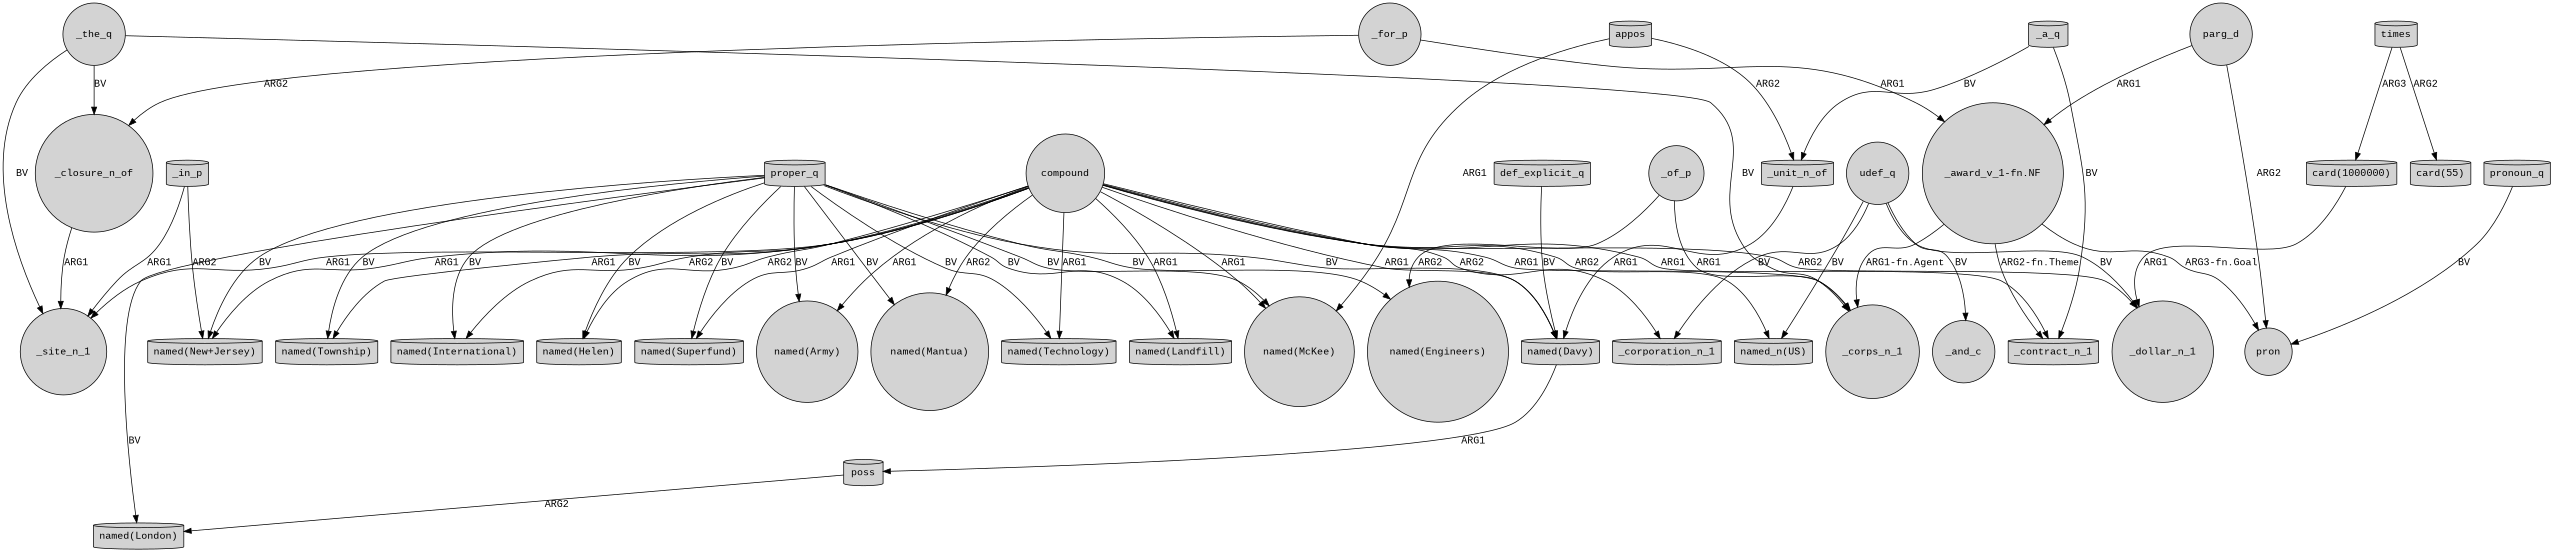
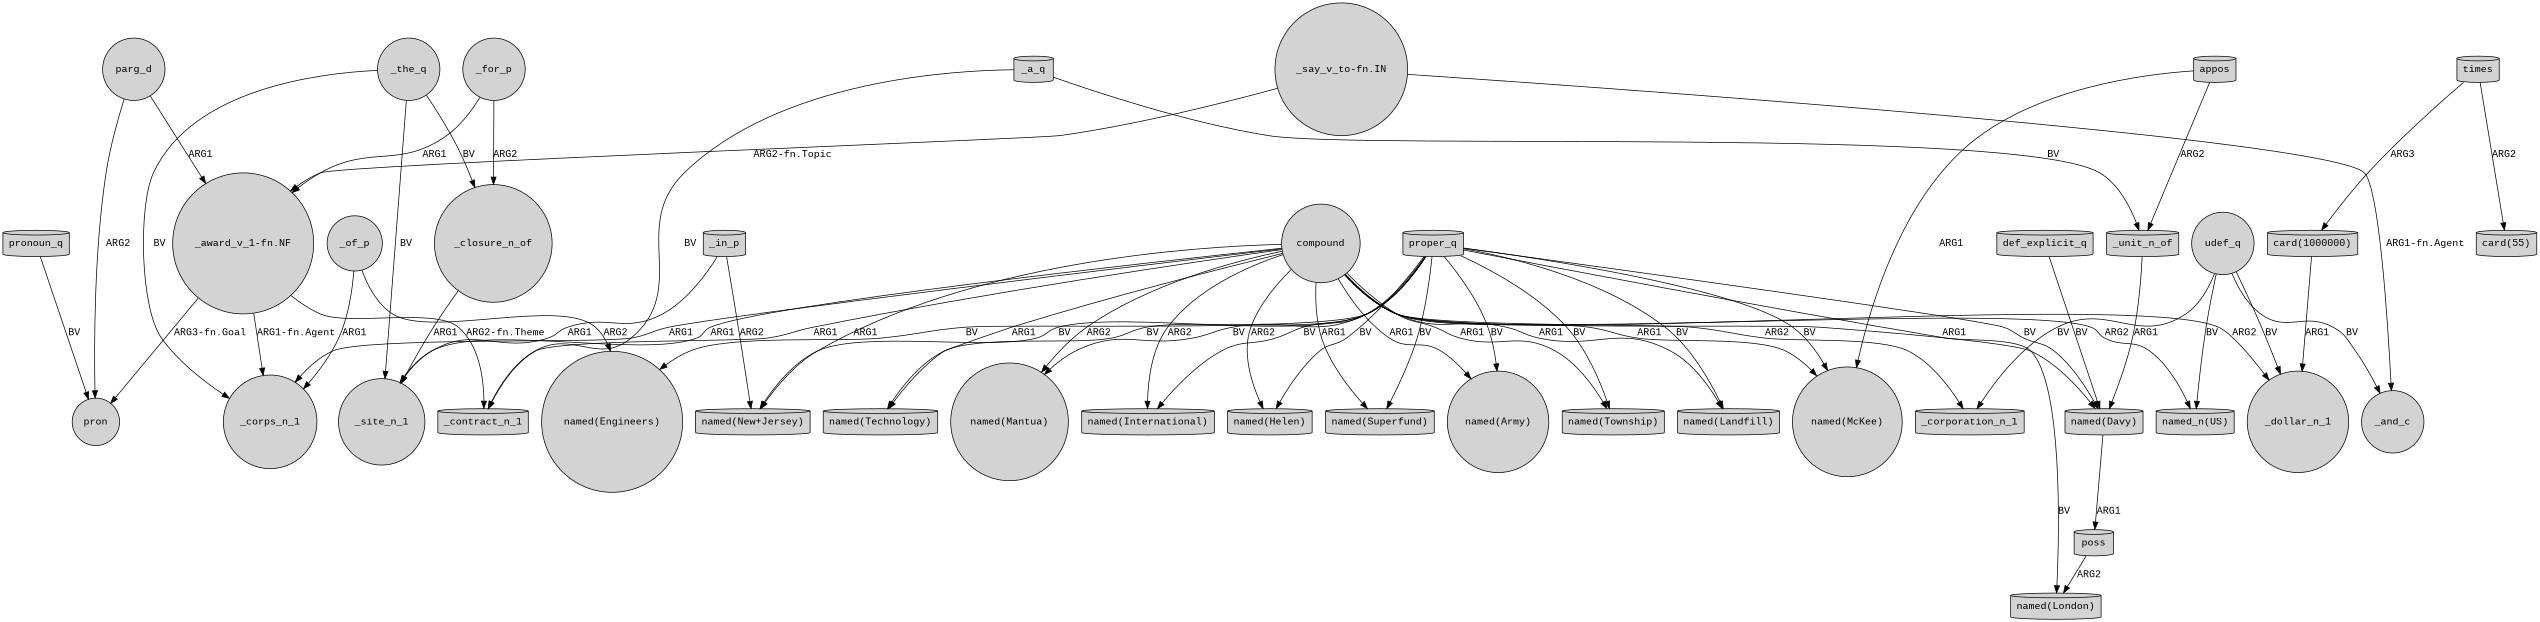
  digraph {
    fontname="Liberation Mono"
    node [fontname="Liberation Mono" shape=cylinder style=filled]
    edge [fontname="Liberation Mono"]
+   "_say_v_to-fn.IN" [shape=circle]
    "_award_v_1-fn.NF" [shape=circle]
    _and_c [shape=circle]
    _corps_n_1 [shape=circle]
    _contract_n_1
    pron [shape=circle]
    _the_q [shape=circle]
    _site_n_1 [shape=circle]
    _closure_n_of [shape=circle]
    _dollar_n_1 [shape=circle]
    "card(1000000)"
    udef_q [shape=circle]
    "named_n(US)"
    _corporation_n_1
    _unit_n_of
    "named(Davy)"
    poss
    _for_p [shape=circle]
    _in_p
    "named(New+Jersey)"
    compound [shape=circle]
    "named(Technology)"
    "named(McKee)" [shape=circle]
    "named(Landfill)"
    "named(Helen)"
    "named(Army)" [shape=circle]
    "named(Superfund)"
    "named(Township)"
    "named(Mantua)" [shape=circle]
    "named(International)"
    proper_q
    "named(Engineers)" [shape=circle]
    "named(London)"
    times
    "card(55)"
    def_explicit_q
    _a_q
    parg_d [shape=circle]
    pronoun_q
    _of_p [shape=circle]
    appos
+   "_say_v_to-fn.IN" -> "_award_v_1-fn.NF" [label="ARG2-fn.Topic"]
+   "_say_v_to-fn.IN" -> _and_c [label="ARG1-fn.Agent"]
    "_award_v_1-fn.NF" -> _corps_n_1 [label="ARG1-fn.Agent"]
    "_award_v_1-fn.NF" -> _contract_n_1 [label="ARG2-fn.Theme"]
    "_award_v_1-fn.NF" -> pron [label="ARG3-fn.Goal"]
    _the_q -> _corps_n_1 [label=BV]
    _the_q -> _site_n_1 [label=BV]
    _the_q -> _closure_n_of [label=BV]
    _closure_n_of -> _site_n_1 [label=ARG1]
    "card(1000000)" -> _dollar_n_1 [label=ARG1]
    udef_q -> _and_c [label=BV]
    udef_q -> _dollar_n_1 [label=BV]
    udef_q -> "named_n(US)" [label=BV]
    udef_q -> _corporation_n_1 [label=BV]
    _unit_n_of -> "named(Davy)" [label=ARG1]
    "named(Davy)" -> poss [label=ARG1]
    poss -> "named(London)" [label=ARG2]
    _for_p -> "_award_v_1-fn.NF" [label=ARG1]
    _for_p -> _closure_n_of [label=ARG2]
    _in_p -> _site_n_1 [label=ARG1]
    _in_p -> "named(New+Jersey)" [label=ARG2]
    compound -> _corps_n_1 [label=ARG1]
    compound -> _contract_n_1 [label=ARG1]
    compound -> _site_n_1 [label=ARG1]
    compound -> _dollar_n_1 [label=ARG2]
    compound -> "named_n(US)" [label=ARG2]
    compound -> _corporation_n_1 [label=ARG2]
    compound -> "named(Davy)" [label=ARG1]
    compound -> "named(New+Jersey)" [label=ARG1]
    compound -> "named(Technology)" [label=ARG1]
    compound -> "named(McKee)" [label=ARG1]
    compound -> "named(Landfill)" [label=ARG1]
    compound -> "named(Helen)" [label=ARG2]
    compound -> "named(Army)" [label=ARG1]
    compound -> "named(Superfund)" [label=ARG1]
    compound -> "named(Township)" [label=ARG1]
    compound -> "named(Mantua)" [label=ARG2]
    compound -> "named(International)" [label=ARG2]
    proper_q -> "named(Davy)" [label=BV]
    proper_q -> "named(New+Jersey)" [label=BV]
    proper_q -> "named(Technology)" [label=BV]
    proper_q -> "named(McKee)" [label=BV]
    proper_q -> "named(Landfill)" [label=BV]
    proper_q -> "named(Helen)" [label=BV]
    proper_q -> "named(Army)" [label=BV]
    proper_q -> "named(Superfund)" [label=BV]
    proper_q -> "named(Township)" [label=BV]
    proper_q -> "named(Mantua)" [label=BV]
    proper_q -> "named(International)" [label=BV]
    proper_q -> "named(Engineers)" [label=BV]
    proper_q -> "named(London)" [label=BV]
    times -> "card(1000000)" [label=ARG3]
    times -> "card(55)" [label=ARG2]
    def_explicit_q -> "named(Davy)" [label=BV]
    _a_q -> _contract_n_1 [label=BV]
    _a_q -> _unit_n_of [label=BV]
    parg_d -> "_award_v_1-fn.NF" [label=ARG1]
    parg_d -> pron [label=ARG2]
    pronoun_q -> pron [label=BV]
    _of_p -> _corps_n_1 [label=ARG1]
    _of_p -> "named(Engineers)" [label=ARG2]
    appos -> _unit_n_of [label=ARG2]
    appos -> "named(McKee)" [label=ARG1]
  }
